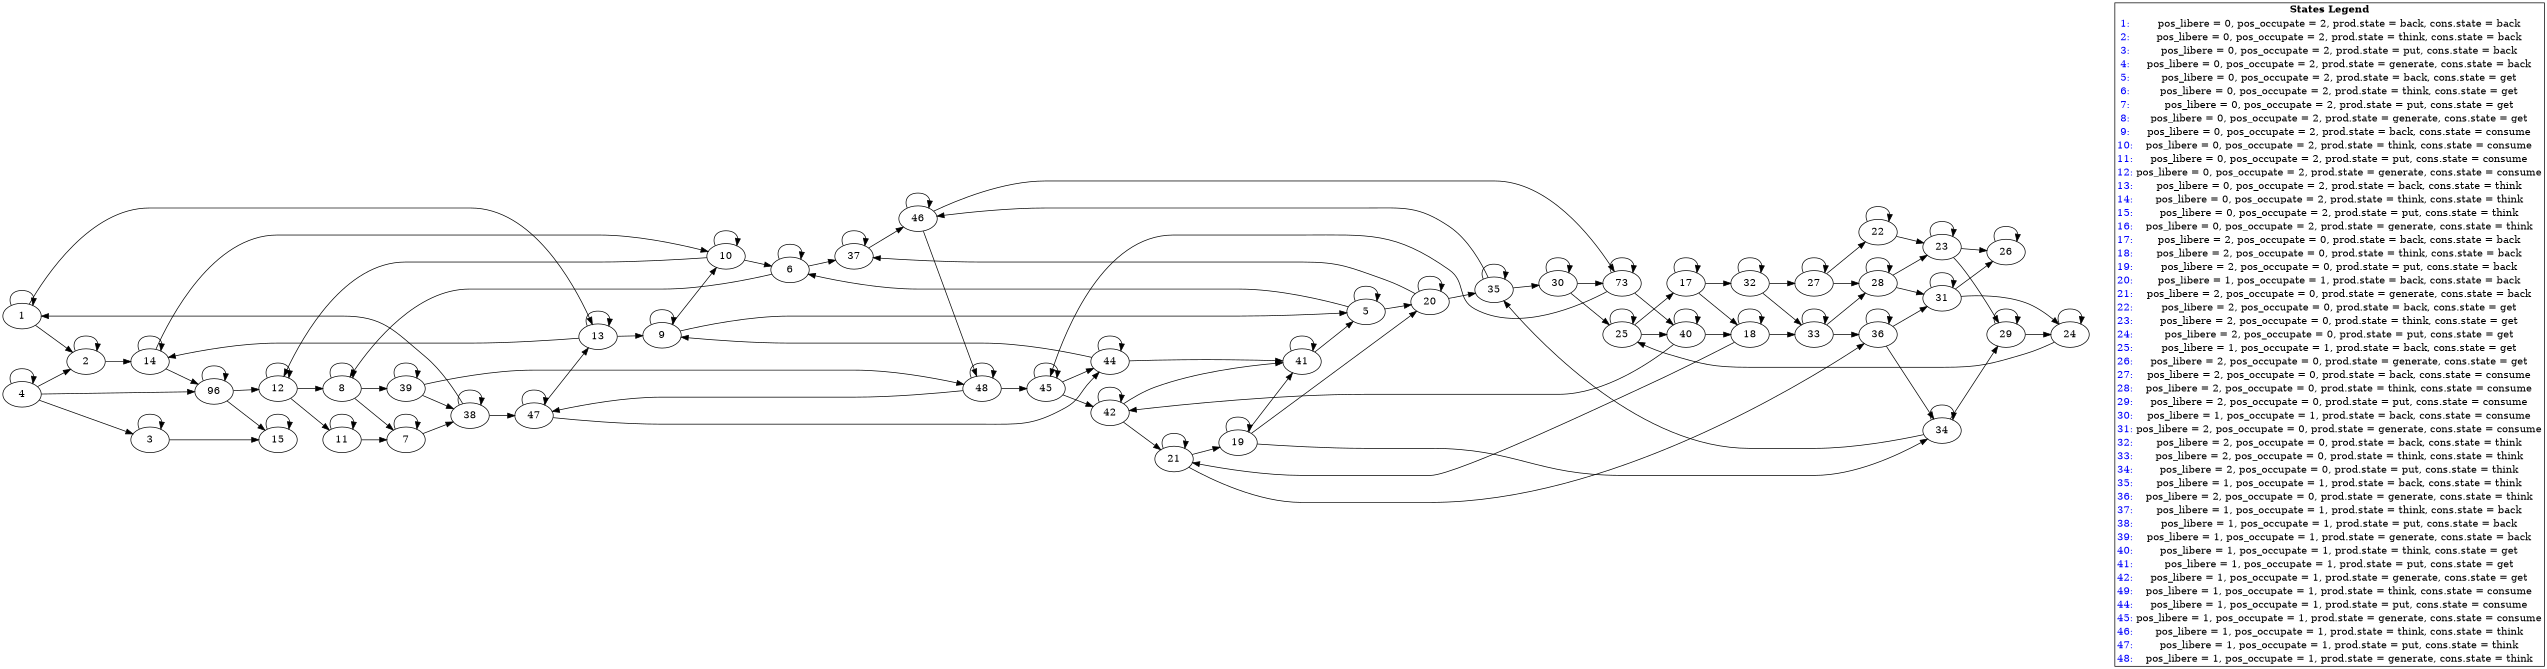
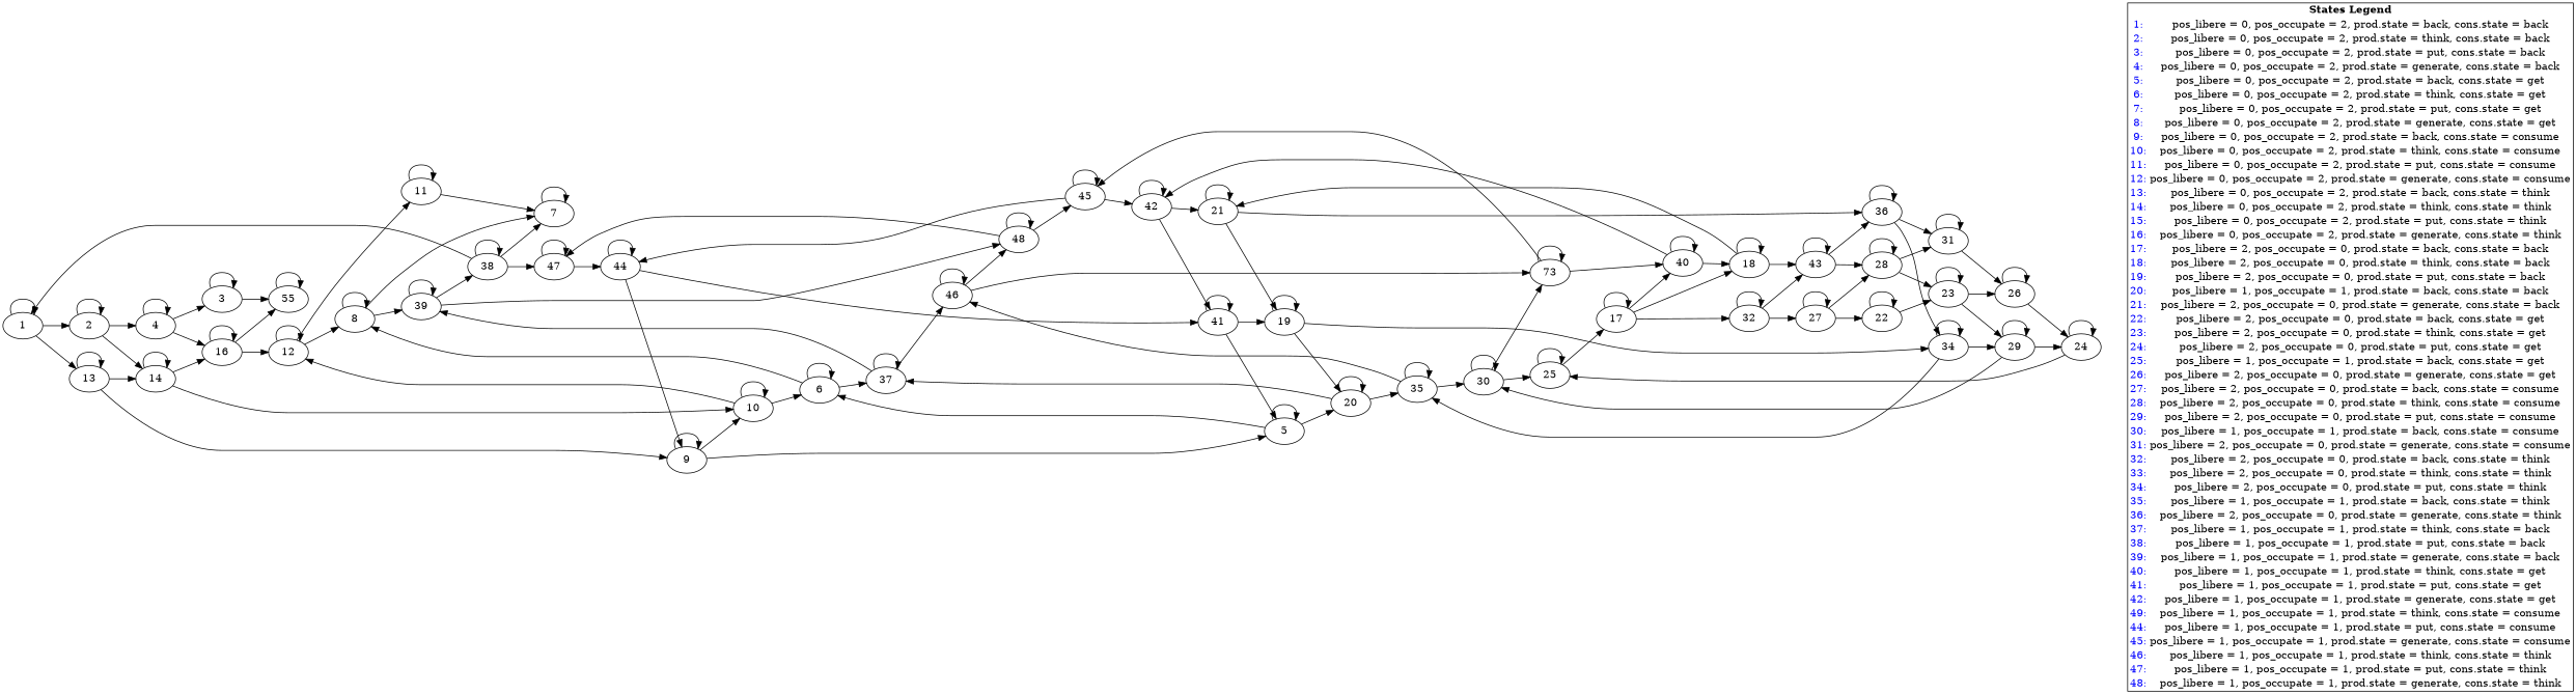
  strict digraph {
    rankdir=LR
    n1 [label=<     <TABLE BORDER="1" CELLBORDER="0" CELLSPACING="0" CELLPADDING="2">      <TR>       <TD COLSPAN="2"><B>States Legend</B></TD>      </TR> <TR><TD><FONT COLOR="blue">1:</FONT></TD><TD><FONT COLOR="black">pos_libere = 0, pos_occupate = 2, prod.state = back, cons.state = back</FONT></TD></TR> <TR><TD><FONT COLOR="blue">2:</FONT></TD><TD><FONT COLOR="black">pos_libere = 0, pos_occupate = 2, prod.state = think, cons.state = back</FONT></TD></TR> <TR><TD><FONT COLOR="blue">3:</FONT></TD><TD><FONT COLOR="black">pos_libere = 0, pos_occupate = 2, prod.state = put, cons.state = back</FONT></TD></TR> <TR><TD><FONT COLOR="blue">4:</FONT></TD><TD><FONT COLOR="black">pos_libere = 0, pos_occupate = 2, prod.state = generate, cons.state = back</FONT></TD></TR> <TR><TD><FONT COLOR="blue">5:</FONT></TD><TD><FONT COLOR="black">pos_libere = 0, pos_occupate = 2, prod.state = back, cons.state = get</FONT></TD></TR> <TR><TD><FONT COLOR="blue">6:</FONT></TD><TD><FONT COLOR="black">pos_libere = 0, pos_occupate = 2, prod.state = think, cons.state = get</FONT></TD></TR> <TR><TD><FONT COLOR="blue">7:</FONT></TD><TD><FONT COLOR="black">pos_libere = 0, pos_occupate = 2, prod.state = put, cons.state = get</FONT></TD></TR> <TR><TD><FONT COLOR="blue">8:</FONT></TD><TD><FONT COLOR="black">pos_libere = 0, pos_occupate = 2, prod.state = generate, cons.state = get</FONT></TD></TR> <TR><TD><FONT COLOR="blue">9:</FONT></TD><TD><FONT COLOR="black">pos_libere = 0, pos_occupate = 2, prod.state = back, cons.state = consume</FONT></TD></TR> <TR><TD><FONT COLOR="blue">10:</FONT></TD><TD><FONT COLOR="black">pos_libere = 0, pos_occupate = 2, prod.state = think, cons.state = consume</FONT></TD></TR> <TR><TD><FONT COLOR="blue">11:</FONT></TD><TD><FONT COLOR="black">pos_libere = 0, pos_occupate = 2, prod.state = put, cons.state = consume</FONT></TD></TR> <TR><TD><FONT COLOR="blue">12:</FONT></TD><TD><FONT COLOR="black">pos_libere = 0, pos_occupate = 2, prod.state = generate, cons.state = consume</FONT></TD></TR> <TR><TD><FONT COLOR="blue">13:</FONT></TD><TD><FONT COLOR="black">pos_libere = 0, pos_occupate = 2, prod.state = back, cons.state = think</FONT></TD></TR> <TR><TD><FONT COLOR="blue">14:</FONT></TD><TD><FONT COLOR="black">pos_libere = 0, pos_occupate = 2, prod.state = think, cons.state = think</FONT></TD></TR> <TR><TD><FONT COLOR="blue">15:</FONT></TD><TD><FONT COLOR="black">pos_libere = 0, pos_occupate = 2, prod.state = put, cons.state = think</FONT></TD></TR> <TR><TD><FONT COLOR="blue">16:</FONT></TD><TD><FONT COLOR="black">pos_libere = 0, pos_occupate = 2, prod.state = generate, cons.state = think</FONT></TD></TR> <TR><TD><FONT COLOR="blue">17:</FONT></TD><TD><FONT COLOR="black">pos_libere = 2, pos_occupate = 0, prod.state = back, cons.state = back</FONT></TD></TR> <TR><TD><FONT COLOR="blue">18:</FONT></TD><TD><FONT COLOR="black">pos_libere = 2, pos_occupate = 0, prod.state = think, cons.state = back</FONT></TD></TR> <TR><TD><FONT COLOR="blue">19:</FONT></TD><TD><FONT COLOR="black">pos_libere = 2, pos_occupate = 0, prod.state = put, cons.state = back</FONT></TD></TR> <TR><TD><FONT COLOR="blue">20:</FONT></TD><TD><FONT COLOR="black">pos_libere = 1, pos_occupate = 1, prod.state = back, cons.state = back</FONT></TD></TR> <TR><TD><FONT COLOR="blue">21:</FONT></TD><TD><FONT COLOR="black">pos_libere = 2, pos_occupate = 0, prod.state = generate, cons.state = back</FONT></TD></TR> <TR><TD><FONT COLOR="blue">22:</FONT></TD><TD><FONT COLOR="black">pos_libere = 2, pos_occupate = 0, prod.state = back, cons.state = get</FONT></TD></TR> <TR><TD><FONT COLOR="blue">23:</FONT></TD><TD><FONT COLOR="black">pos_libere = 2, pos_occupate = 0, prod.state = think, cons.state = get</FONT></TD></TR> <TR><TD><FONT COLOR="blue">24:</FONT></TD><TD><FONT COLOR="black">pos_libere = 2, pos_occupate = 0, prod.state = put, cons.state = get</FONT></TD></TR> <TR><TD><FONT COLOR="blue">25:</FONT></TD><TD><FONT COLOR="black">pos_libere = 1, pos_occupate = 1, prod.state = back, cons.state = get</FONT></TD></TR> <TR><TD><FONT COLOR="blue">26:</FONT></TD><TD><FONT COLOR="black">pos_libere = 2, pos_occupate = 0, prod.state = generate, cons.state = get</FONT></TD></TR> <TR><TD><FONT COLOR="blue">27:</FONT></TD><TD><FONT COLOR="black">pos_libere = 2, pos_occupate = 0, prod.state = back, cons.state = consume</FONT></TD></TR> <TR><TD><FONT COLOR="blue">28:</FONT></TD><TD><FONT COLOR="black">pos_libere = 2, pos_occupate = 0, prod.state = think, cons.state = consume</FONT></TD></TR> <TR><TD><FONT COLOR="blue">29:</FONT></TD><TD><FONT COLOR="black">pos_libere = 2, pos_occupate = 0, prod.state = put, cons.state = consume</FONT></TD></TR> <TR><TD><FONT COLOR="blue">30:</FONT></TD><TD><FONT COLOR="black">pos_libere = 1, pos_occupate = 1, prod.state = back, cons.state = consume</FONT></TD></TR> <TR><TD><FONT COLOR="blue">31:</FONT></TD><TD><FONT COLOR="black">pos_libere = 2, pos_occupate = 0, prod.state = generate, cons.state = consume</FONT></TD></TR> <TR><TD><FONT COLOR="blue">32:</FONT></TD><TD><FONT COLOR="black">pos_libere = 2, pos_occupate = 0, prod.state = back, cons.state = think</FONT></TD></TR> <TR><TD><FONT COLOR="blue">33:</FONT></TD><TD><FONT COLOR="black">pos_libere = 2, pos_occupate = 0, prod.state = think, cons.state = think</FONT></TD></TR> <TR><TD><FONT COLOR="blue">34:</FONT></TD><TD><FONT COLOR="black">pos_libere = 2, pos_occupate = 0, prod.state = put, cons.state = think</FONT></TD></TR> <TR><TD><FONT COLOR="blue">35:</FONT></TD><TD><FONT COLOR="black">pos_libere = 1, pos_occupate = 1, prod.state = back, cons.state = think</FONT></TD></TR> <TR><TD><FONT COLOR="blue">36:</FONT></TD><TD><FONT COLOR="black">pos_libere = 2, pos_occupate = 0, prod.state = generate, cons.state = think</FONT></TD></TR> <TR><TD><FONT COLOR="blue">37:</FONT></TD><TD><FONT COLOR="black">pos_libere = 1, pos_occupate = 1, prod.state = think, cons.state = back</FONT></TD></TR> <TR><TD><FONT COLOR="blue">38:</FONT></TD><TD><FONT COLOR="black">pos_libere = 1, pos_occupate = 1, prod.state = put, cons.state = back</FONT></TD></TR> <TR><TD><FONT COLOR="blue">39:</FONT></TD><TD><FONT COLOR="black">pos_libere = 1, pos_occupate = 1, prod.state = generate, cons.state = back</FONT></TD></TR> <TR><TD><FONT COLOR="blue">40:</FONT></TD><TD><FONT COLOR="black">pos_libere = 1, pos_occupate = 1, prod.state = think, cons.state = get</FONT></TD></TR> <TR><TD><FONT COLOR="blue">41:</FONT></TD><TD><FONT COLOR="black">pos_libere = 1, pos_occupate = 1, prod.state = put, cons.state = get</FONT></TD></TR> <TR><TD><FONT COLOR="blue">42:</FONT></TD><TD><FONT COLOR="black">pos_libere = 1, pos_occupate = 1, prod.state = generate, cons.state = get</FONT></TD></TR> <TR><TD><FONT COLOR="blue">49:</FONT></TD><TD><FONT COLOR="black">pos_libere = 1, pos_occupate = 1, prod.state = think, cons.state = consume</FONT></TD></TR> <TR><TD><FONT COLOR="blue">44:</FONT></TD><TD><FONT COLOR="black">pos_libere = 1, pos_occupate = 1, prod.state = put, cons.state = consume</FONT></TD></TR> <TR><TD><FONT COLOR="blue">45:</FONT></TD><TD><FONT COLOR="black">pos_libere = 1, pos_occupate = 1, prod.state = generate, cons.state = consume</FONT></TD></TR> <TR><TD><FONT COLOR="blue">46:</FONT></TD><TD><FONT COLOR="black">pos_libere = 1, pos_occupate = 1, prod.state = think, cons.state = think</FONT></TD></TR> <TR><TD><FONT COLOR="blue">47:</FONT></TD><TD><FONT COLOR="black">pos_libere = 1, pos_occupate = 1, prod.state = put, cons.state = think</FONT></TD></TR> <TR><TD><FONT COLOR="blue">48:</FONT></TD><TD><FONT COLOR="black">pos_libere = 1, pos_occupate = 1, prod.state = generate, cons.state = think</FONT></TD></TR>  </TABLE> > margin=0 shape=none]
    1
    2
    13
    4
    14
    9
    3
-   16 [label=96]
+   16
    10
-   15
+   15 [label=55]
    12
    5
    6
    20
    8
    37
    35
    7
    39
    46
    38
    47
    48
    11
    17
    18
    32
    21
-   33
+   33 [label=43]
    27
    19
    36
    28
    34
    29
    30
    31
    22
    23
    26
    24
    25
    40
    42
    n46 [label=73]
    45
    44
    41
    subgraph sub_1 {
      rank=sink
      n1
    }
    1 -> 1
    1 -> 2
    1 -> 13
    2 -> 2
-   4 -> 2
+   2 -> 4
    2 -> 14
    13 -> 13
    13 -> 14
    13 -> 9
    4 -> 4
    4 -> 3
    4 -> 16
    14 -> 14
    14 -> 16
    14 -> 10
    9 -> 9
    9 -> 10
    9 -> 5
    3 -> 3
    3 -> 15
    16 -> 16
    16 -> 15
    16 -> 12
    10 -> 10
    10 -> 12
    10 -> 6
    15 -> 15
    12 -> 12
    12 -> 8
    12 -> 11
    5 -> 5
    5 -> 6
    5 -> 20
    6 -> 6
    6 -> 8
    6 -> 37
    20 -> 20
    20 -> 37
    20 -> 35
    8 -> 8
    8 -> 7
    8 -> 39
    37 -> 37
+   37 -> 39
    37 -> 46
    35 -> 35
    35 -> 46
    35 -> 30
    7 -> 7
-   7 -> 38
+   38 -> 7
    39 -> 39
    39 -> 38
    39 -> 48
    46 -> 46
    46 -> 48
    46 -> n46
    38 -> 1
    38 -> 38
    38 -> 47
-   47 -> 13
    47 -> 47
    47 -> 44
    48 -> 47
    48 -> 48
    48 -> 45
    11 -> 7
    11 -> 11
    17 -> 17
    17 -> 18
    17 -> 32
    18 -> 18
    18 -> 21
    18 -> 33
    32 -> 32
    32 -> 33
    32 -> 27
    21 -> 21
    21 -> 19
    21 -> 36
    33 -> 33
    33 -> 36
    33 -> 28
    27 -> 27
    27 -> 28
    27 -> 22
    19 -> 20
    19 -> 19
    19 -> 34
    36 -> 36
    36 -> 34
    36 -> 31
    28 -> 28
    28 -> 31
    28 -> 23
    34 -> 35
    34 -> 34
    34 -> 29
    29 -> 29
+   29 -> 30
    29 -> 24
    30 -> 30
    30 -> 25
    30 -> n46
    31 -> 31
    31 -> 26
    22 -> 22
    22 -> 23
    23 -> 29
    23 -> 23
    23 -> 26
    26 -> 26
-   31 -> 24
+   26 -> 24
    24 -> 24
    24 -> 25
    25 -> 17
    25 -> 25
-   25 -> 40
+   17 -> 40
    40 -> 18
    40 -> 40
    40 -> 42
    42 -> 21
    42 -> 42
    42 -> 41
    n46 -> 40
    n46 -> n46
    n46 -> 45
    45 -> 42
    45 -> 45
    45 -> 44
    44 -> 9
    44 -> 44
    44 -> 41
    41 -> 5
-   19 -> 41
+   41 -> 19
    41 -> 41
  }
